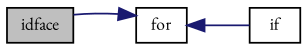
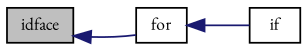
  digraph {
    fontname="EB Garamond"
    rankdir=LR
    node [color=black fontname="EB Garamond" fontsize=10 shape=record]
    edge [color=midnightblue dir=back fontname="EB Garamond" fontsize=10 labelfontname=FreeSans labelfontsize=10 style=solid]
    n1 [fillcolor=grey75 fontcolor=black height=0.2 label=idface style=filled width=0.4]
    n2 [height=0.2 label=for width=0.4]
    n3 [height=0.2 label=if width=0.4]
-   n2 -> n1
+   n1 -> n2
    n2 -> n3
  }
